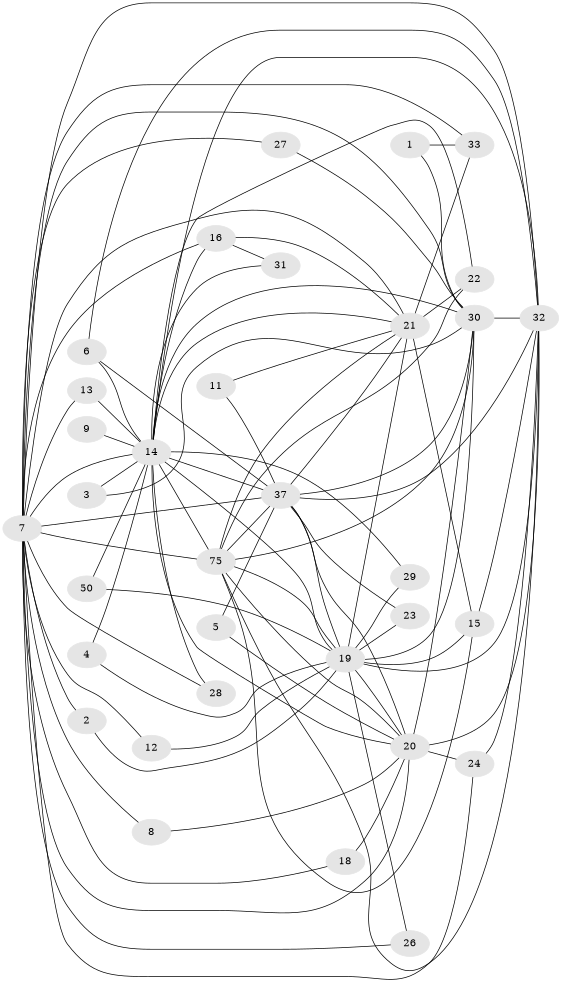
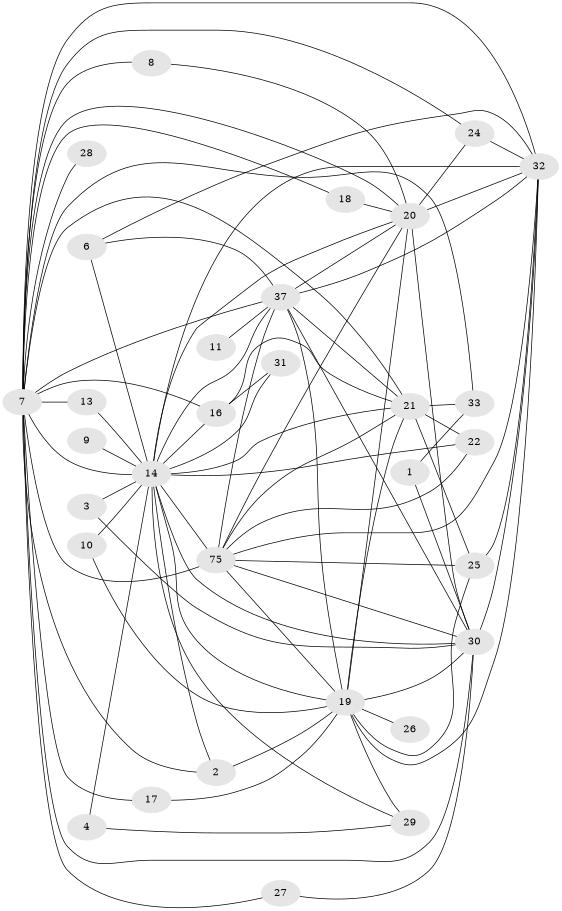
  graph {
    rankdir=LR
    node [color=gray90 style=filled]
    edge [weight=1.0]
    1
    30
    33
    32
    2
    19
    20
    21
    26
    29
-   25 [label=15]
-   23
+   25
    3
    14
    n15 [label=37]
    n16 [label=75]
    16
    28
    22
    31
    4
-   5
    24
    6
    7
    8
-   12
+   12 [label=17]
    13
    18
    27
    9
-   10 [label=50]
+   10
    11
    1 -- 30
    1 -- 33
    30 -- 32
    2 -- 19
    19 -- 30 [weight=2.0]
    19 -- 32
    19 -- 20 [weight=2.0]
    19 -- 21
    19 -- 26
    19 -- 29
    19 -- 25
-   19 -- 23
    20 -- 30 [weight=2.0]
    20 -- 32 [weight=2.0]
    20 -- 24
    21 -- 33
    21 -- 25
    21 -- 22
    25 -- 32
    3 -- 30
    3 -- 14
    14 -- 30 [weight=4.0]
    14 -- 32 [weight=3.0]
    14 -- 19 [weight=2.0]
    14 -- 20 [weight=2.0]
    14 -- 21 [weight=2.0]
    14 -- 29
    14 -- n15 [weight=2.0]
    14 -- n16 [weight=2.0]
    14 -- 16
-   14 -- 28 [weight=2.0]
+   14 -- 2 [weight=2.0]
    14 -- 22
    14 -- 31
    n15 -- 30
    n15 -- 32
    n15 -- 19
    n15 -- 20
    n15 -- 21
-   n15 -- 23
    n16 -- 30
    n16 -- 32
    n16 -- 19 [weight=3.0]
    n16 -- 20
    n16 -- 21
    n16 -- 25
    n16 -- n15
    n16 -- 22
    16 -- 21
    16 -- 31
-   4 -- 19
+   4 -- 29
    4 -- 14 [weight=2.0]
-   5 -- 20
-   5 -- n15
    24 -- 32
    6 -- 32
    6 -- 14
    6 -- n15
    7 -- 30 [weight=2.0]
    7 -- 33
    7 -- 32 [weight=3.0]
    7 -- 2 [weight=4.0]
    7 -- 20 [weight=2.0]
    7 -- 21
-   7 -- 26
    7 -- 14 [weight=4.0]
    7 -- n15 [weight=3.0]
    7 -- n16 [weight=3.0]
    7 -- 16
    7 -- 28
    7 -- 24
    7 -- 8
    7 -- 12
    7 -- 13
    7 -- 18
    7 -- 27
    8 -- 20
    12 -- 19
    13 -- 14
    18 -- 20 [weight=2.0]
    27 -- 30
    9 -- 14
    10 -- 19
    10 -- 14
-   11 -- 21
    11 -- n15
  }
